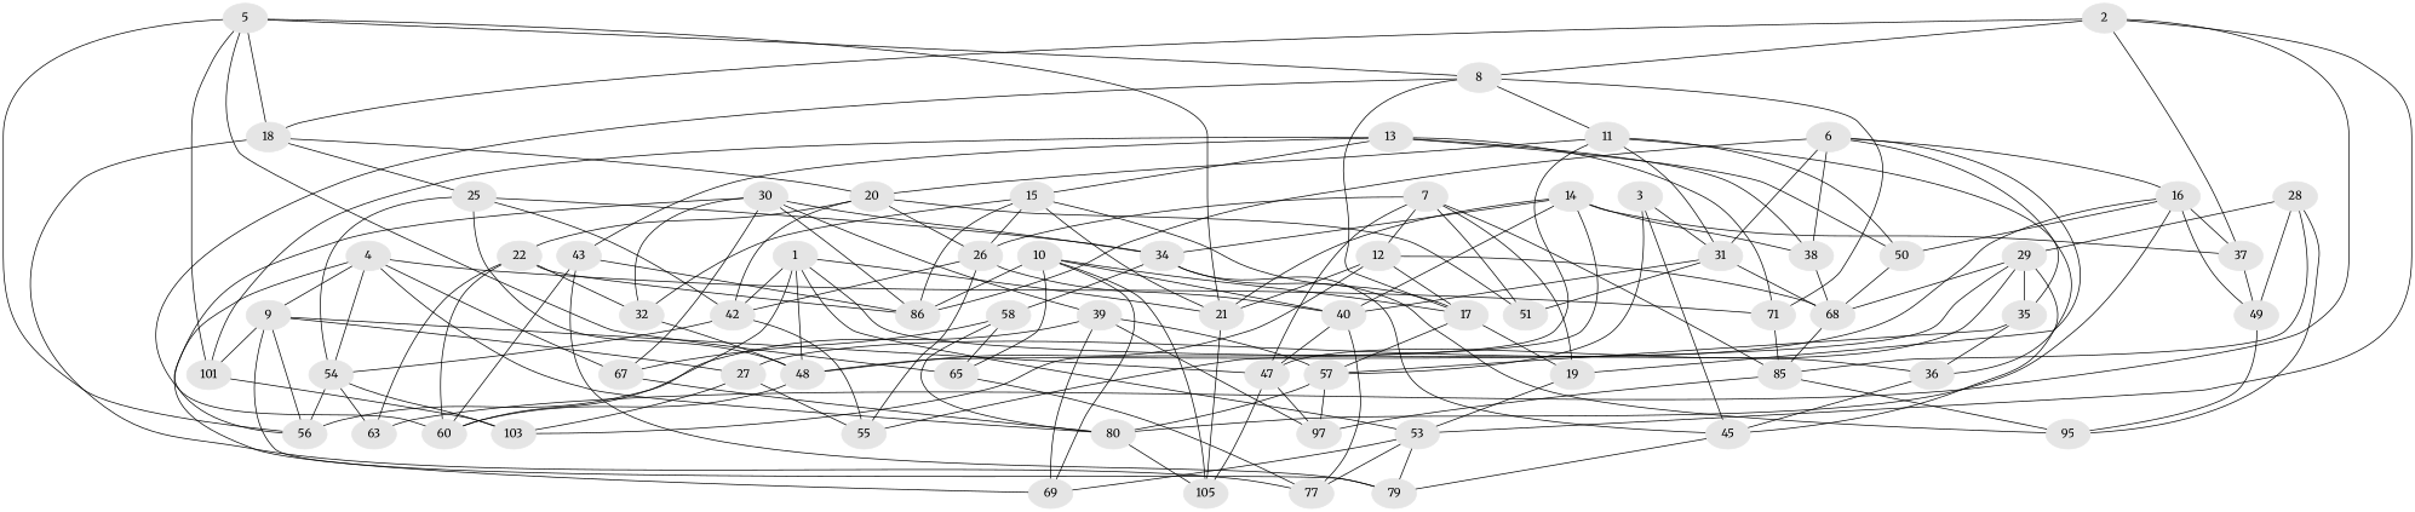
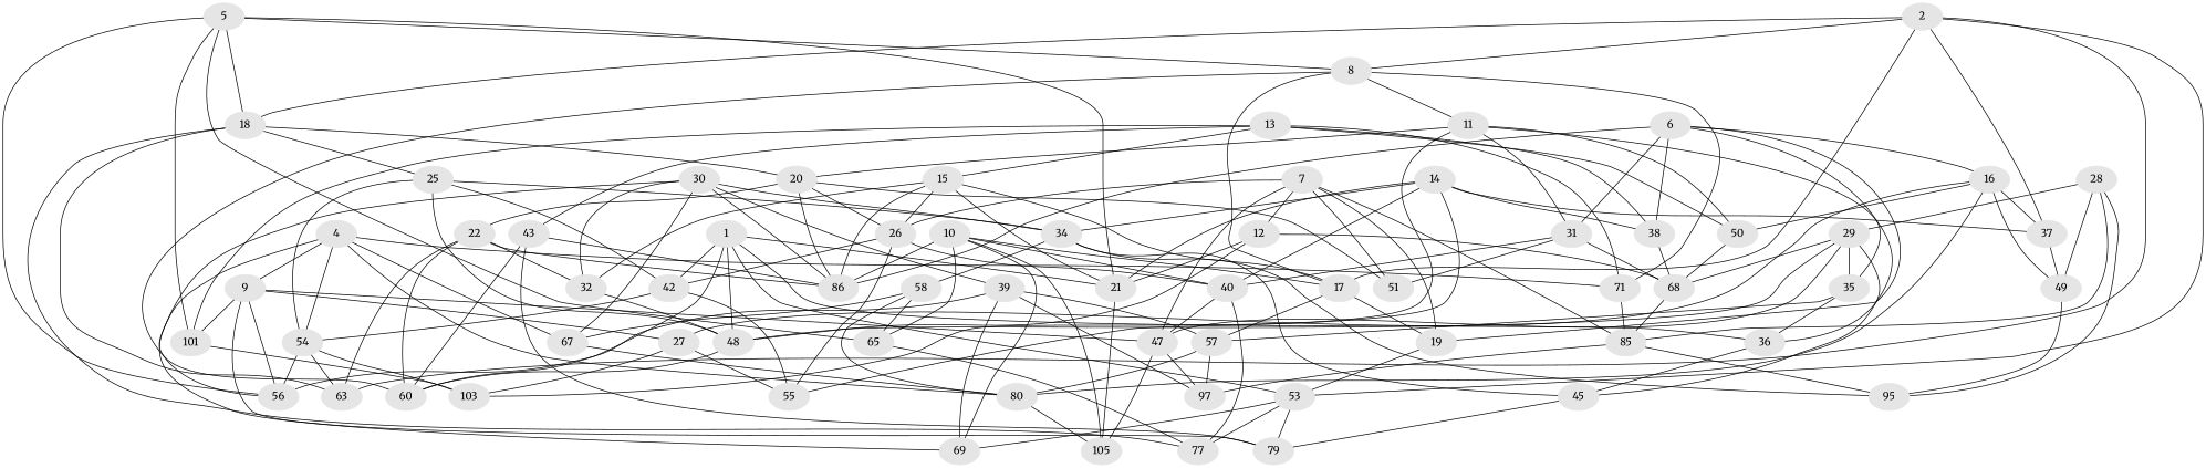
  graph {
    fontname=Merriweather
    node [color=gray90 fontname=Merriweather style=filled]
    edge [fontname=Merriweather]
    1 [super="+76"]
    21 [super="+73"]
    36
    42 [super="+89"]
    48 [super="+96"]
    53 [super="+82"]
    60 [super="+92"]
    105
    45 [super="+100"]
    54 [super="+70"]
    55
    69
    79
    77
    2 [super="+104"]
    8 [super="+98"]
    17 [super="+90"]
    18 [super="+64"]
    37
    63
    71
    11 [super="+52"]
    57 [super="+74"]
    19
    20 [super="+106"]
    25 [super="+107"]
    49
    31 [super="+46"]
    51
    40 [super="+41"]
    68 [super="+81"]
-   3
    80 [super="+94"]
    97
    4 [super="+24"]
    9 [super="+66"]
    67
    56 [super="+72"]
    101
    47 [super="+99"]
    27
    103
    85 [super="+91"]
    5 [super="+78"]
    65
    6 [super="+33"]
    16 [super="+23"]
    35
    38
    86 [super="+102"]
    50
    7 [super="+59"]
    12
    26 [super="+93"]
    95
    10 [super="+84"]
    22 [super="+87"]
    13 [super="+62"]
    15 [super="+83"]
    43
    32
    14 [super="+88"]
    34 [super="+75"]
    58
    29 [super="+61"]
    28
    30 [super="+108"]
    39 [super="+44"]
    1 -- 21
    1 -- 36
    1 -- 42
    1 -- 48
    1 -- 53
    1 -- 60
    21 -- 105
    36 -- 45
    42 -- 54
    42 -- 55
    48 -- 60
    53 -- 69
    53 -- 79
    53 -- 77
    45 -- 79
    54 -- 63
    54 -- 56
    54 -- 103
    2 -- 53
    2 -- 8
-   12 -- 17
+   2 -- 17
    2 -- 18
    2 -- 37
    2 -- 63
    8 -- 60
    8 -- 17
    8 -- 71
    8 -- 11
    17 -- 57
    17 -- 19
    18 -- 77
+   18 -- 63
    18 -- 20
    18 -- 25
    37 -- 49
    71 -- 85
    11 -- 36
    11 -- 20
    11 -- 31
    11 -- 103
    11 -- 50
    57 -- 80
    57 -- 97
    19 -- 53
-   20 -- 42
+   20 -- 86
    20 -- 51
    20 -- 26
    20 -- 22
    25 -- 42
    25 -- 48
    25 -- 54
    25 -- 34
    49 -- 95
    31 -- 51
    31 -- 40
    31 -- 68
    40 -- 77
    40 -- 47
    68 -- 85
-   3 -- 45 [weight=2]
-   3 -- 57
-   3 -- 31
    80 -- 105
    4 -- 54
    4 -- 69
    4 -- 71
    4 -- 80
    4 -- 9
    4 -- 67
    9 -- 79
    9 -- 56
    9 -- 101
    9 -- 47
    9 -- 27
    67 -- 80
    101 -- 103
    47 -- 105
    47 -- 97
    27 -- 55
    27 -- 103
    85 -- 97
    85 -- 95
    5 -- 21
    5 -- 8
    5 -- 18
    5 -- 56
    5 -- 101
    5 -- 65
    65 -- 77
    6 -- 19
    6 -- 31
    6 -- 16
    6 -- 35
    6 -- 38
    6 -- 86
    16 -- 37
    16 -- 49
    16 -- 80
    16 -- 27
    16 -- 50
    35 -- 36
    35 -- 57
    38 -- 68
    50 -- 68
    7 -- 19
    7 -- 51
    7 -- 47
    7 -- 85
    7 -- 12
    7 -- 26
    12 -- 21
    12 -- 48
    12 -- 68
    26 -- 42
    26 -- 55
    26 -- 40
    10 -- 105
    10 -- 69
    10 -- 17
    10 -- 40
    10 -- 65
    10 -- 86
    22 -- 60 [weight=2]
    22 -- 63
    22 -- 86
    22 -- 32
    13 -- 71
    13 -- 101
    13 -- 38
    13 -- 50
    13 -- 15
    13 -- 43
    15 -- 21
    15 -- 17
    15 -- 86
    15 -- 26
    15 -- 32
    43 -- 60
    43 -- 79
    43 -- 86
    32 -- 48
    14 -- 21
    14 -- 55
    14 -- 37
    14 -- 40
    14 -- 38
    14 -- 34
    34 -- 45
    34 -- 95
    34 -- 58
    58 -- 80
    58 -- 67
    58 -- 65
    29 -- 48
    29 -- 45
    29 -- 68
    29 -- 47
    29 -- 35
    28 -- 49
    28 -- 85
    28 -- 95
    28 -- 29
    30 -- 67
    30 -- 56
    30 -- 86
    30 -- 32
    30 -- 34
    30 -- 39
    39 -- 69
    39 -- 57
    39 -- 97
    39 -- 56 [weight=2]
  }
